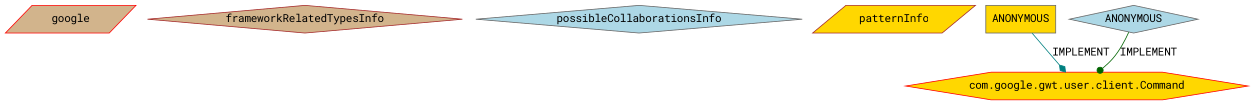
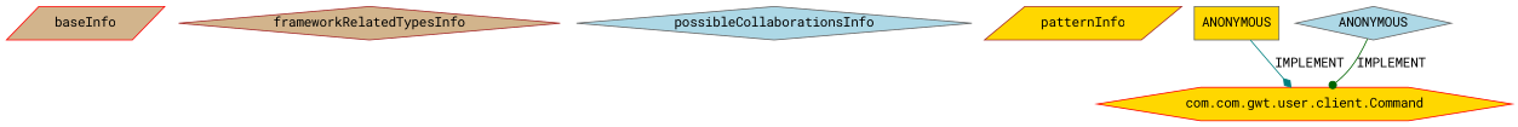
  digraph {
    fontname="Roboto Mono"
    node [color=gray40 fillcolor=gold fontname="Roboto Mono" shape=diamond style=filled]
    edge [fontname="Roboto Mono"]
-   baseInfo [category=pattern color=red fillcolor=tan graphId=138 isAnonymous=false possibleRelation=false shape=parallelogram label=google]
+   baseInfo [category=pattern color=red fillcolor=tan graphId=138 isAnonymous=false possibleRelation=false shape=parallelogram]
    frameworkRelatedTypesInfo [color=brown fillcolor=tan]
    possibleCollaborationsInfo [fillcolor=lightblue]
    patternInfo [color=brown frequency=4.0 patternRootClient=null shape=parallelogram]
-   n5 [color=red isFrameworkType=false label="com.google.gwt.user.client.Command" shape=hexagon vertexType=FRAMEWORK_INTERFACE_TYPE]
+   n5 [color=red isFrameworkType=false label="com.com.gwt.user.client.Command" shape=hexagon vertexType=FRAMEWORK_INTERFACE_TYPE]
    n6 [isFrameworkType=false label=ANONYMOUS shape=box vertexType=REFERENCE_ANONYMOUS_DECLARATION]
    n7 [fillcolor=lightblue isFrameworkType=false label=ANONYMOUS vertexType=REFERENCE_ANONYMOUS_DECLARATION]
    n6 -> n5 [arrowhead=diamond color=teal label=IMPLEMENT]
    n7 -> n5 [arrowhead=dot color=darkgreen label=IMPLEMENT]
  }
